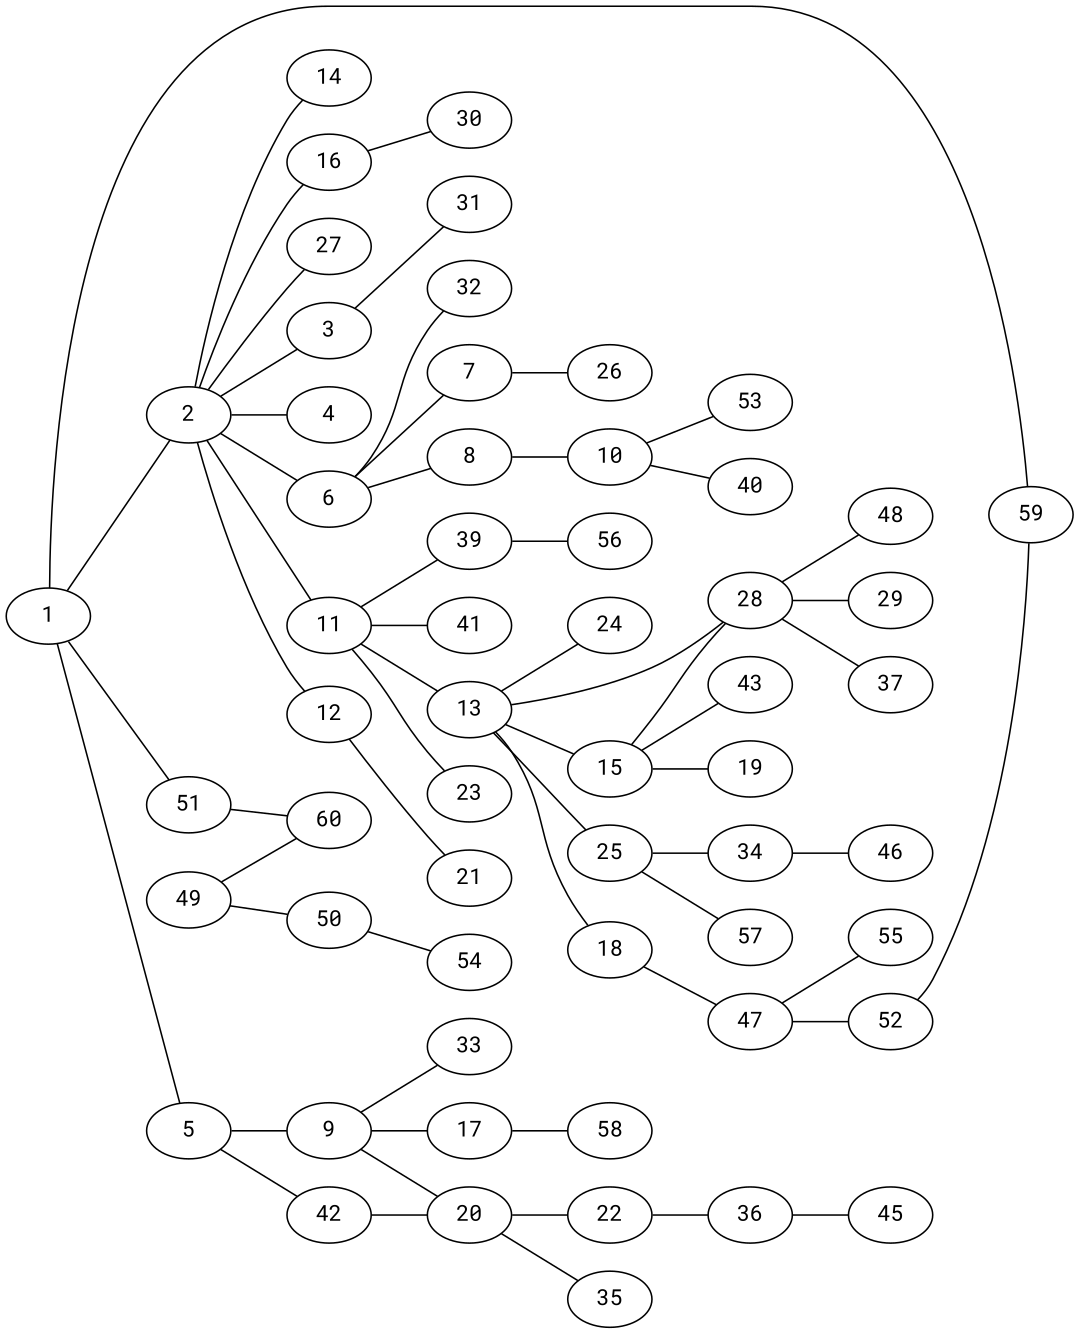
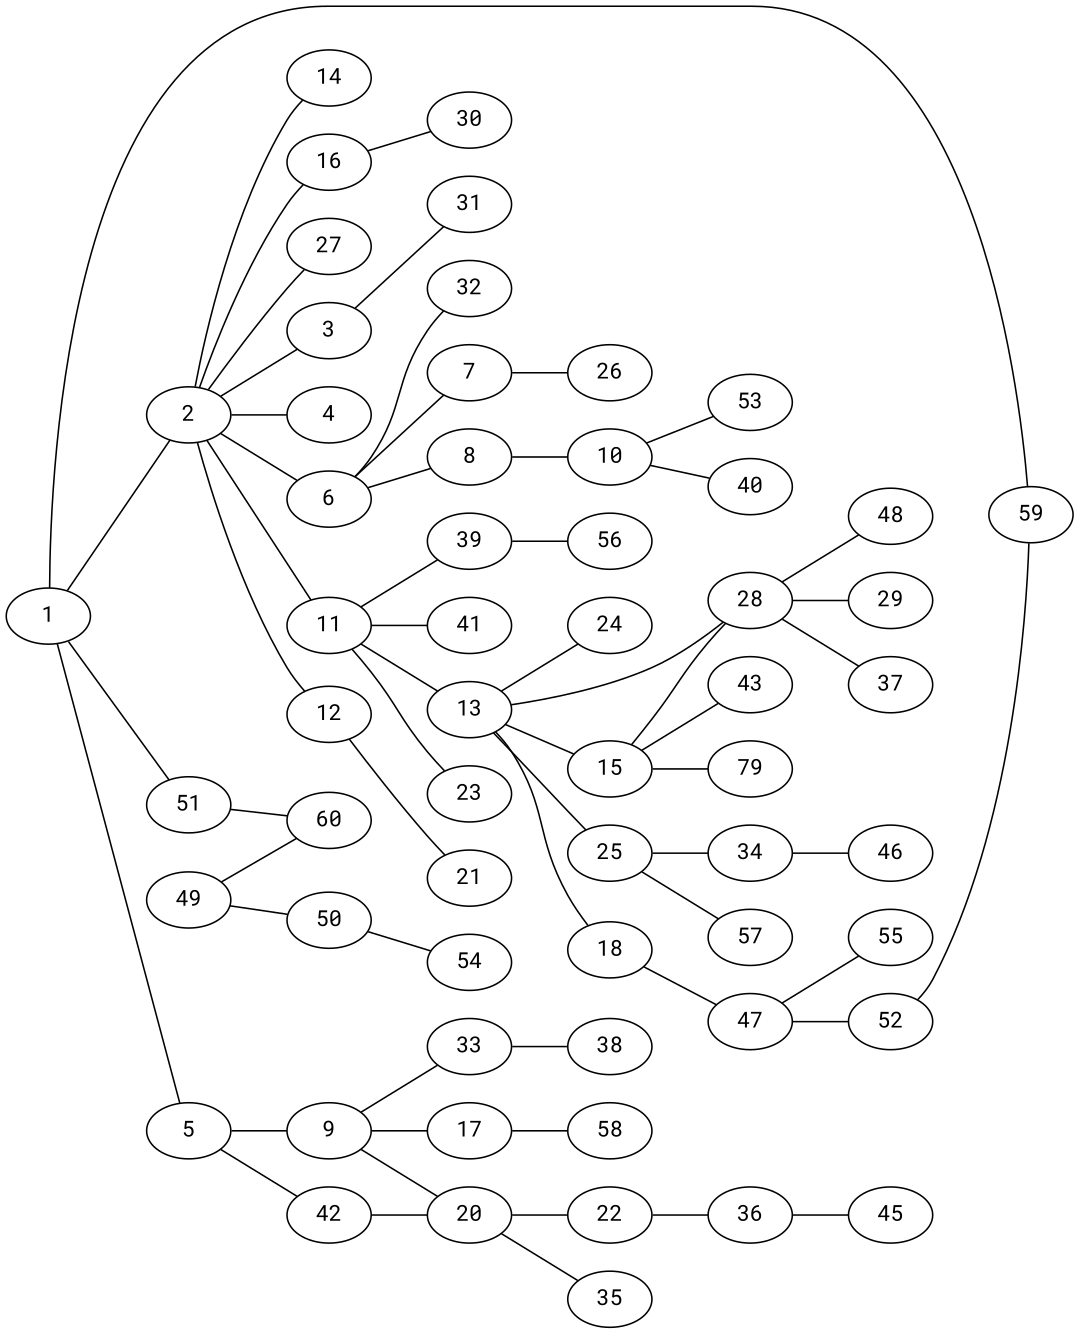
  graph {
    fontname="Roboto Mono"
    rankdir=LR
    node [fontname="Roboto Mono"]
    edge [fontname="Roboto Mono"]
    1
    2
    5
    51
    59
    3
    4
    6
    11
    12
    14
    16
    27
    9
    42
    60
    31
    7
    8
    32
    13
    23
    39
    41
    21
    30
    17
    20
    33
    26
    10
    15
    18
    24
    25
    28
    56
    58
    22
    35
+   38
    49
    50
    40
    53
    36
-   19
+   19 [label=79]
    43
    47
    34
    57
    29
    37
    48
    52
    55
    46
    45
    54
    1 -- 2
    1 -- 5
    1 -- 51
    1 -- 59
    2 -- 3
    2 -- 4
    2 -- 6
    2 -- 11
    2 -- 12
    2 -- 14
    2 -- 16
    2 -- 27
    5 -- 9
    5 -- 42
    51 -- 60
    3 -- 31
    6 -- 7
    6 -- 8
    6 -- 32
    11 -- 13
    11 -- 23
    11 -- 39
    11 -- 41
    12 -- 21
    16 -- 30
    9 -- 17
    9 -- 20
    9 -- 33
    42 -- 20
    7 -- 26
    8 -- 10
    13 -- 15
    13 -- 18
    13 -- 24
    13 -- 25
    13 -- 28
    39 -- 56
    17 -- 58
    20 -- 22
    20 -- 35
+   33 -- 38
    10 -- 40
    10 -- 53
    15 -- 28
    15 -- 19
    15 -- 43
    18 -- 47
    25 -- 34
    25 -- 57
    28 -- 29
    28 -- 37
    28 -- 48
    22 -- 36
    49 -- 60
    49 -- 50
    50 -- 54
    36 -- 45
    47 -- 52
    47 -- 55
    34 -- 46
    52 -- 59
  }
